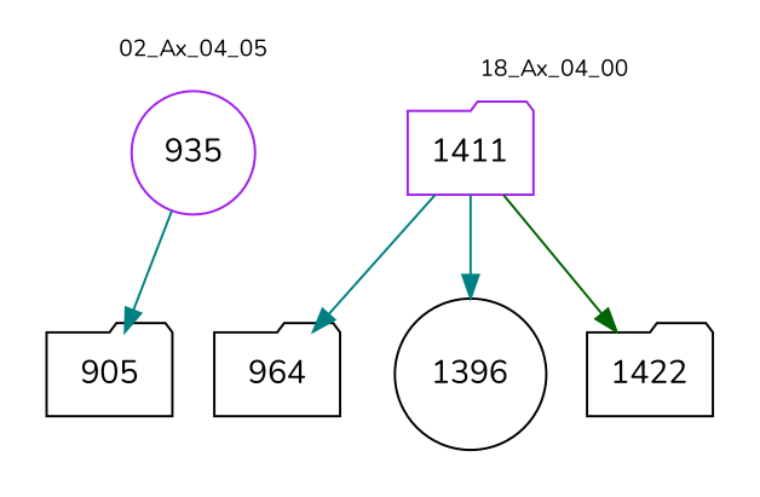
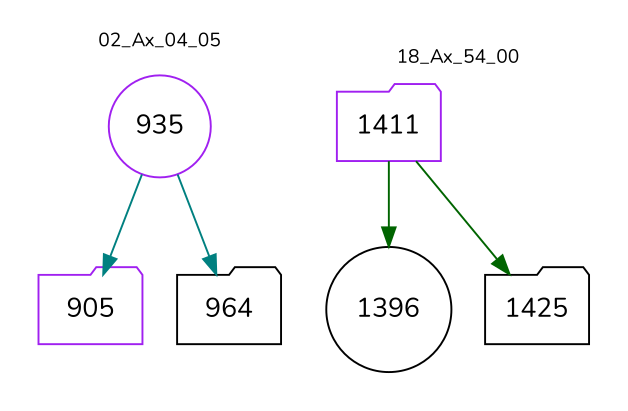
  digraph {
    fontname=Nunito
    node [color=purple fontname=Nunito shape=folder]
    edge [color=teal fontname=Nunito]
    n1 [label=935 shape=circle]
-   n2 [color=black label=905]
+   n2 [label=905]
    n3 [color=black label=964]
    n4 [label=1411]
    n5 [color=black label=1396 shape=circle]
-   n6 [color=black label=1422]
+   n6 [color=black label=1425]
    subgraph cluster_1 {
      color=white
      fontsize=10
      label="02_Ax_04_05"
      n1
      n2
      n3
    }
    subgraph cluster_2 {
      color=white
      fontsize=10
-     label="18_Ax_04_00"
+     label="18_Ax_54_00"
      n4
      n5
      n6
    }
    n1 -> n2
-   n4 -> n3
-   n4 -> n5
+   n1 -> n3
+   n4 -> n5 [color=darkgreen]
    n4 -> n6 [color=darkgreen]
  }
